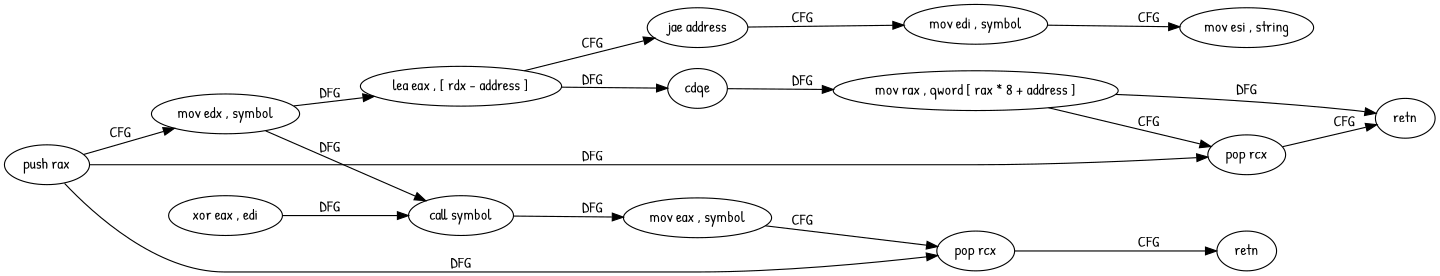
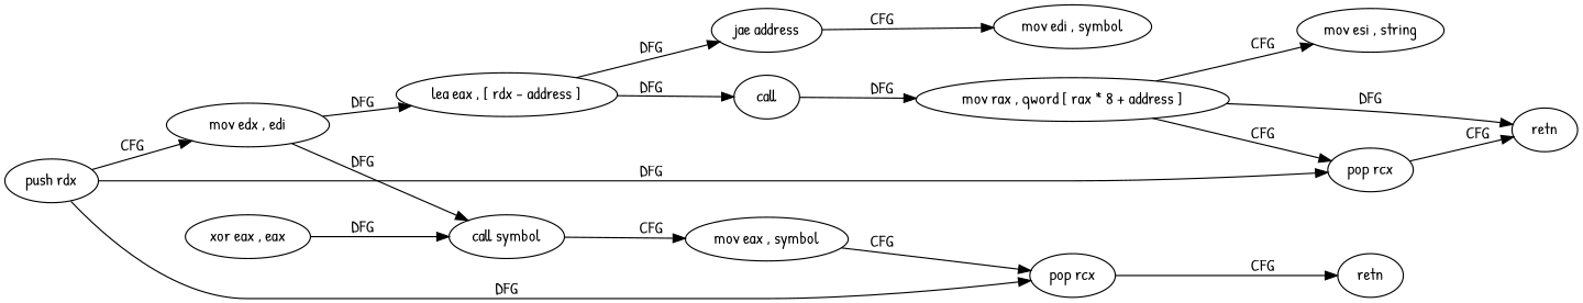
  digraph {
    fontname="Patrick Hand"
    rankdir=LR
    node [fontname="Patrick Hand"]
    edge [fontname="Patrick Hand"]
-   n1 [label="push rax"]
-   n2 [label="mov edx , symbol"]
+   n1 [label="push rdx"]
+   n2 [label="mov edx , edi"]
    n3 [label="pop rcx"]
    n4 [label="pop rcx"]
    n5 [label="lea eax , [ rdx - address ]"]
    n6 [label="call symbol"]
    n7 [label=retn]
    n8 [label=retn]
    n9 [label="jae address"]
-   n10 [label=cdqe]
+   n10 [label=call]
    n11 [label="mov eax , symbol"]
    n12 [label="mov edi , symbol"]
    n13 [label="mov rax , qword [ rax * 8 + address ]"]
    n14 [label="mov esi , string"]
-   n15 [label="xor eax , edi"]
+   n15 [label="xor eax , eax"]
    n1 -> n2 [label=CFG]
    n1 -> n3 [label=DFG]
    n1 -> n4 [label=DFG]
    n2 -> n5 [label=DFG]
    n2 -> n6 [label=DFG]
    n3 -> n7 [label=CFG]
    n4 -> n8 [label=CFG]
-   n5 -> n9 [label=CFG]
+   n5 -> n9 [label=DFG]
    n5 -> n10 [label=DFG]
-   n6 -> n11 [label=DFG]
+   n6 -> n11 [label=CFG]
    n9 -> n12 [label=CFG]
    n10 -> n13 [label=DFG]
    n11 -> n3 [label=CFG]
-   n12 -> n14 [label=CFG]
+   n13 -> n14 [label=CFG]
    n13 -> n4 [label=CFG]
    n13 -> n8 [label=DFG]
    n15 -> n6 [label=DFG]
  }
